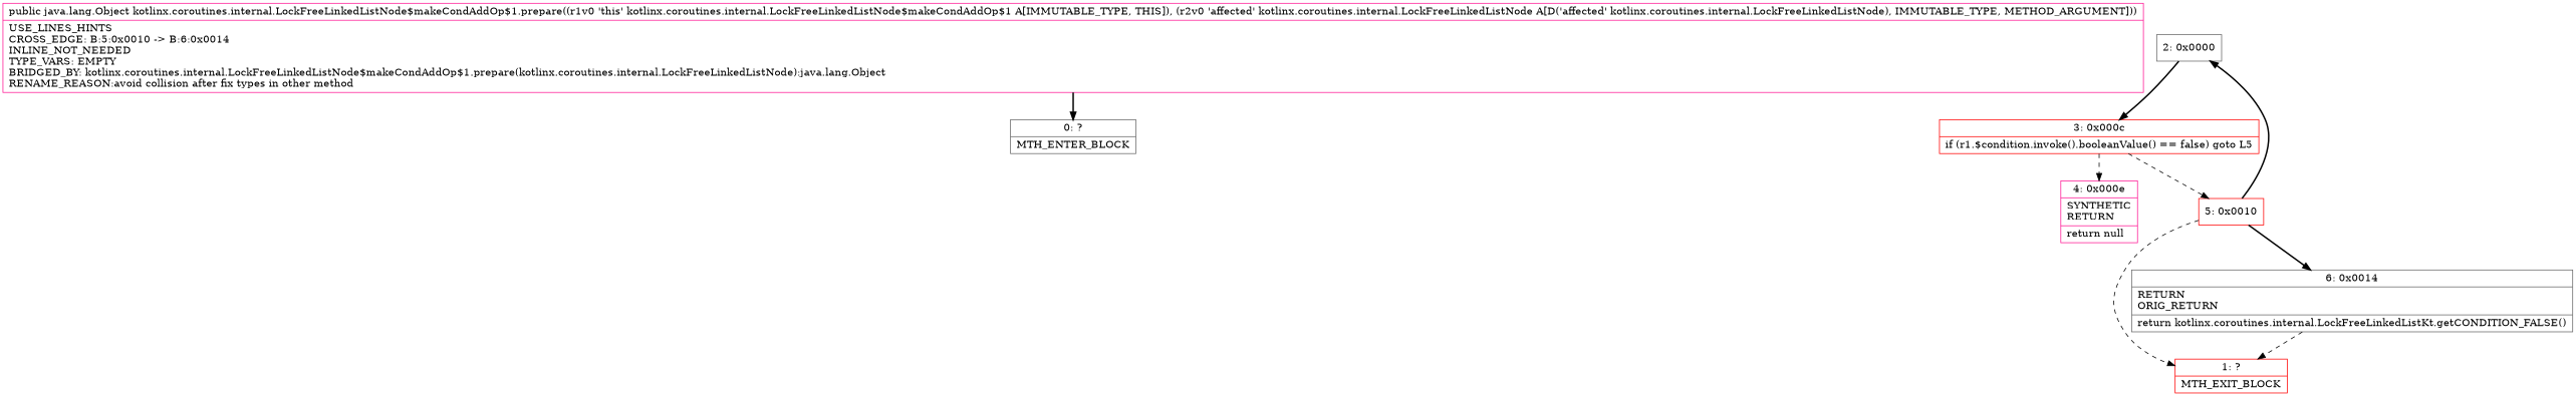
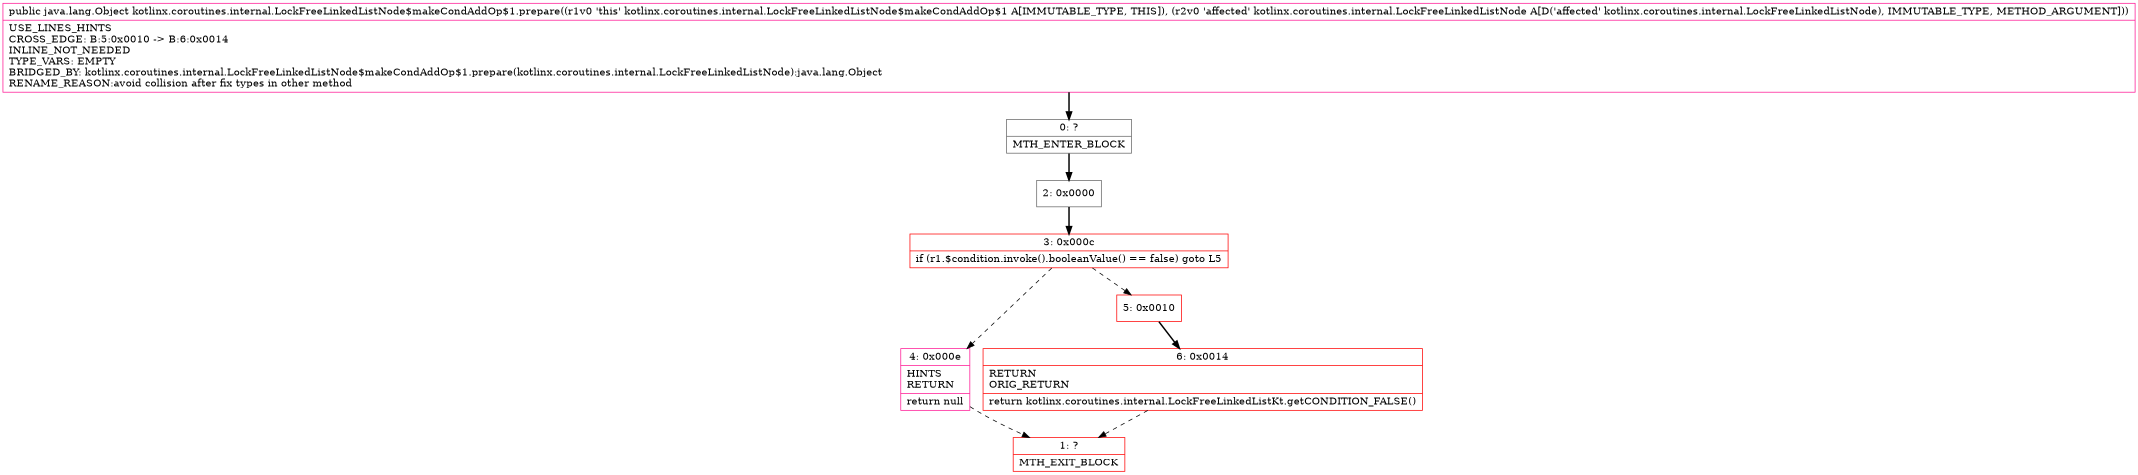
  digraph {
    node [color=gray40 shape=record]
    edge [style=bold]
    n1 [label="{0\:\ ?|MTH_ENTER_BLOCK\l}"]
    n2 [label="{2\:\ 0x0000}"]
    n3 [color=red label="{3\:\ 0x000c|if (r1.$condition.invoke().booleanValue() == false) goto L5\l}"]
-   n4 [color=deeppink label="{4\:\ 0x000e|SYNTHETIC\lRETURN\l|return null\l}"]
+   n4 [color=deeppink label="{4\:\ 0x000e|HINTS\lRETURN\l|return null\l}"]
    n5 [color=red label="{5\:\ 0x0010}"]
    n6 [color=red label="{1\:\ ?|MTH_EXIT_BLOCK\l}"]
-   n7 [label="{6\:\ 0x0014|RETURN\lORIG_RETURN\l|return kotlinx.coroutines.internal.LockFreeLinkedListKt.getCONDITION_FALSE()\l}"]
+   n7 [color=red label="{6\:\ 0x0014|RETURN\lORIG_RETURN\l|return kotlinx.coroutines.internal.LockFreeLinkedListKt.getCONDITION_FALSE()\l}"]
    n8 [color=deeppink label="{public java.lang.Object kotlinx.coroutines.internal.LockFreeLinkedListNode$makeCondAddOp$1.prepare((r1v0 'this' kotlinx.coroutines.internal.LockFreeLinkedListNode$makeCondAddOp$1 A[IMMUTABLE_TYPE, THIS]), (r2v0 'affected' kotlinx.coroutines.internal.LockFreeLinkedListNode A[D('affected' kotlinx.coroutines.internal.LockFreeLinkedListNode), IMMUTABLE_TYPE, METHOD_ARGUMENT]))  | USE_LINES_HINTS\lCROSS_EDGE: B:5:0x0010 \-\> B:6:0x0014\lINLINE_NOT_NEEDED\lTYPE_VARS: EMPTY\lBRIDGED_BY: kotlinx.coroutines.internal.LockFreeLinkedListNode$makeCondAddOp$1.prepare(kotlinx.coroutines.internal.LockFreeLinkedListNode):java.lang.Object\lRENAME_REASON:avoid collision after fix types in other method\l}"]
-   n5 -> n2
+   n1 -> n2
    n2 -> n3
    n3 -> n4 [style=dashed]
    n3 -> n5 [style=dashed]
-   n5 -> n6 [style=dashed]
+   n4 -> n6 [style=dashed]
    n5 -> n7
    n7 -> n6 [style=dashed]
    n8 -> n1
  }
